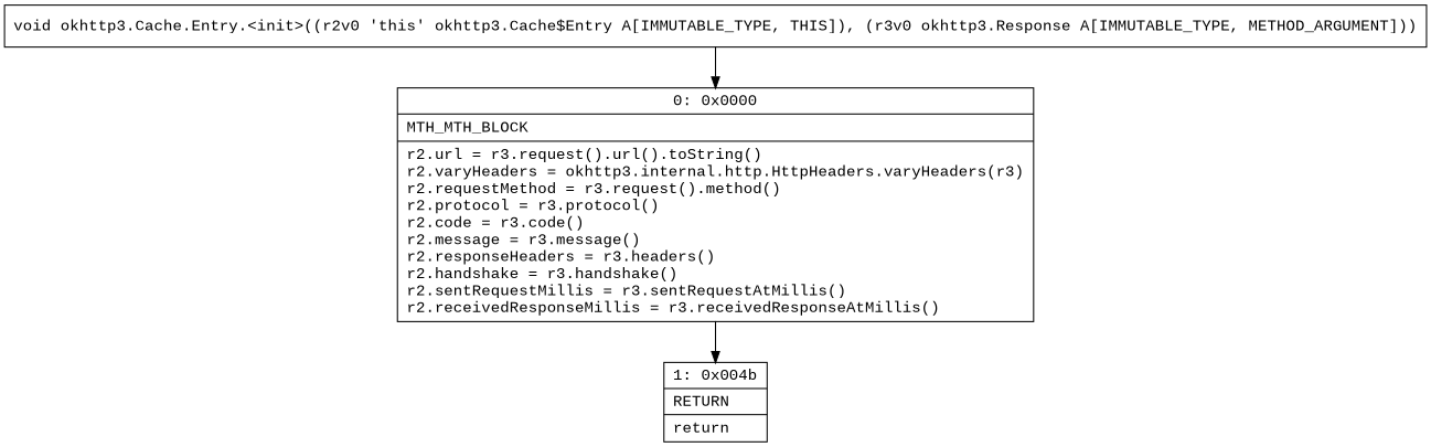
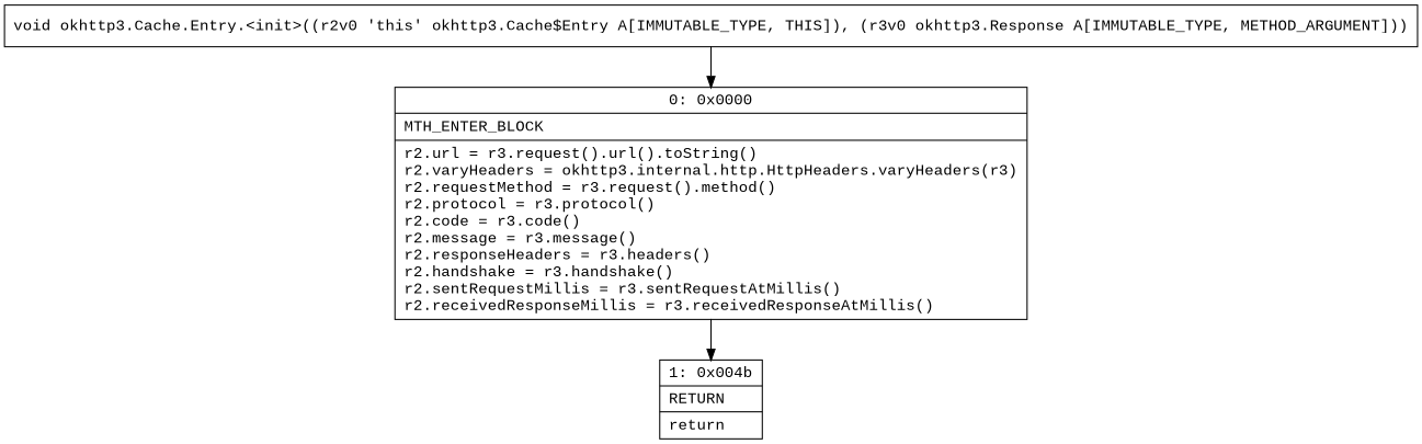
  digraph {
    fontname="Liberation Mono"
    node [shape=record fontname="Liberation Mono"]
    edge [fontname="Liberation Mono"]
-   n1 [label="{0\:\ 0x0000|MTH_MTH_BLOCK\l|r2.url = r3.request().url().toString()\lr2.varyHeaders = okhttp3.internal.http.HttpHeaders.varyHeaders(r3)\lr2.requestMethod = r3.request().method()\lr2.protocol = r3.protocol()\lr2.code = r3.code()\lr2.message = r3.message()\lr2.responseHeaders = r3.headers()\lr2.handshake = r3.handshake()\lr2.sentRequestMillis = r3.sentRequestAtMillis()\lr2.receivedResponseMillis = r3.receivedResponseAtMillis()\l}"]
+   n1 [label="{0\:\ 0x0000|MTH_ENTER_BLOCK\l|r2.url = r3.request().url().toString()\lr2.varyHeaders = okhttp3.internal.http.HttpHeaders.varyHeaders(r3)\lr2.requestMethod = r3.request().method()\lr2.protocol = r3.protocol()\lr2.code = r3.code()\lr2.message = r3.message()\lr2.responseHeaders = r3.headers()\lr2.handshake = r3.handshake()\lr2.sentRequestMillis = r3.sentRequestAtMillis()\lr2.receivedResponseMillis = r3.receivedResponseAtMillis()\l}"]
    n2 [label="{1\:\ 0x004b|RETURN\l|return\l}"]
    n3 [label="{void okhttp3.Cache.Entry.\<init\>((r2v0 'this' okhttp3.Cache$Entry A[IMMUTABLE_TYPE, THIS]), (r3v0 okhttp3.Response A[IMMUTABLE_TYPE, METHOD_ARGUMENT])) }"]
    n1 -> n2
    n3 -> n1
  }
